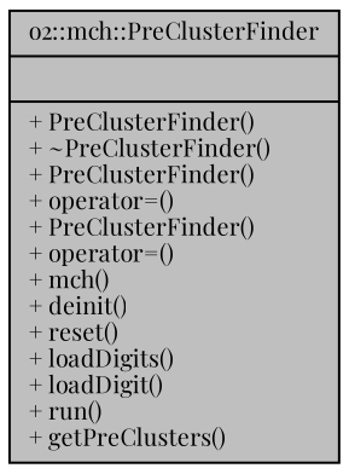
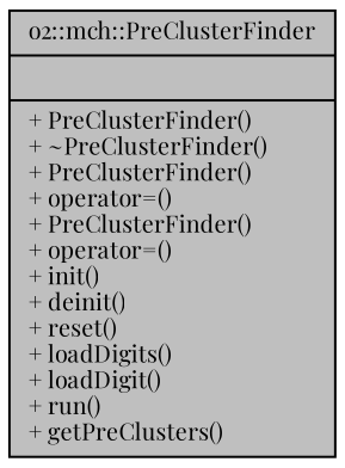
  digraph {
    fontname="Playfair Display"
-   n1 [color=black fillcolor=grey75 fontcolor=black fontname="Playfair Display" fontsize=10 height=0.2 label="{o2::mch::PreClusterFinder\n||+ PreClusterFinder()\l+ ~PreClusterFinder()\l+ PreClusterFinder()\l+ operator=()\l+ PreClusterFinder()\l+ operator=()\l+ mch()\l+ deinit()\l+ reset()\l+ loadDigits()\l+ loadDigit()\l+ run()\l+ getPreClusters()\l}" shape=record style=filled width=0.4]
+   n1 [color=black fillcolor=grey75 fontcolor=black fontname="Playfair Display" fontsize=10 height=0.2 label="{o2::mch::PreClusterFinder\n||+ PreClusterFinder()\l+ ~PreClusterFinder()\l+ PreClusterFinder()\l+ operator=()\l+ PreClusterFinder()\l+ operator=()\l+ init()\l+ deinit()\l+ reset()\l+ loadDigits()\l+ loadDigit()\l+ run()\l+ getPreClusters()\l}" shape=record style=filled width=0.4]
  }
